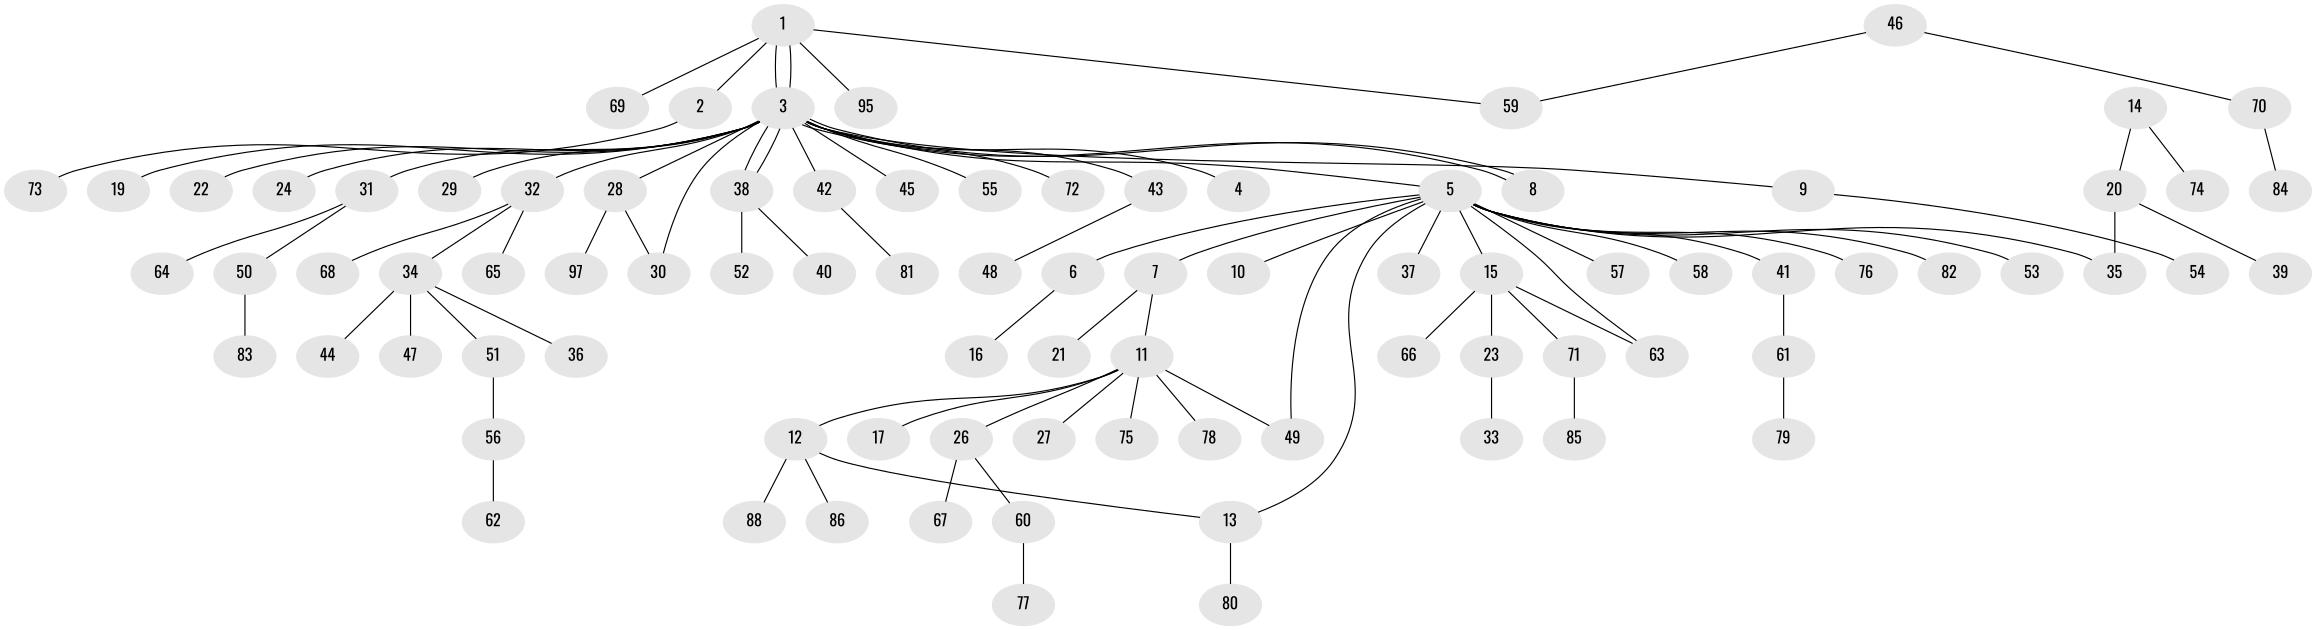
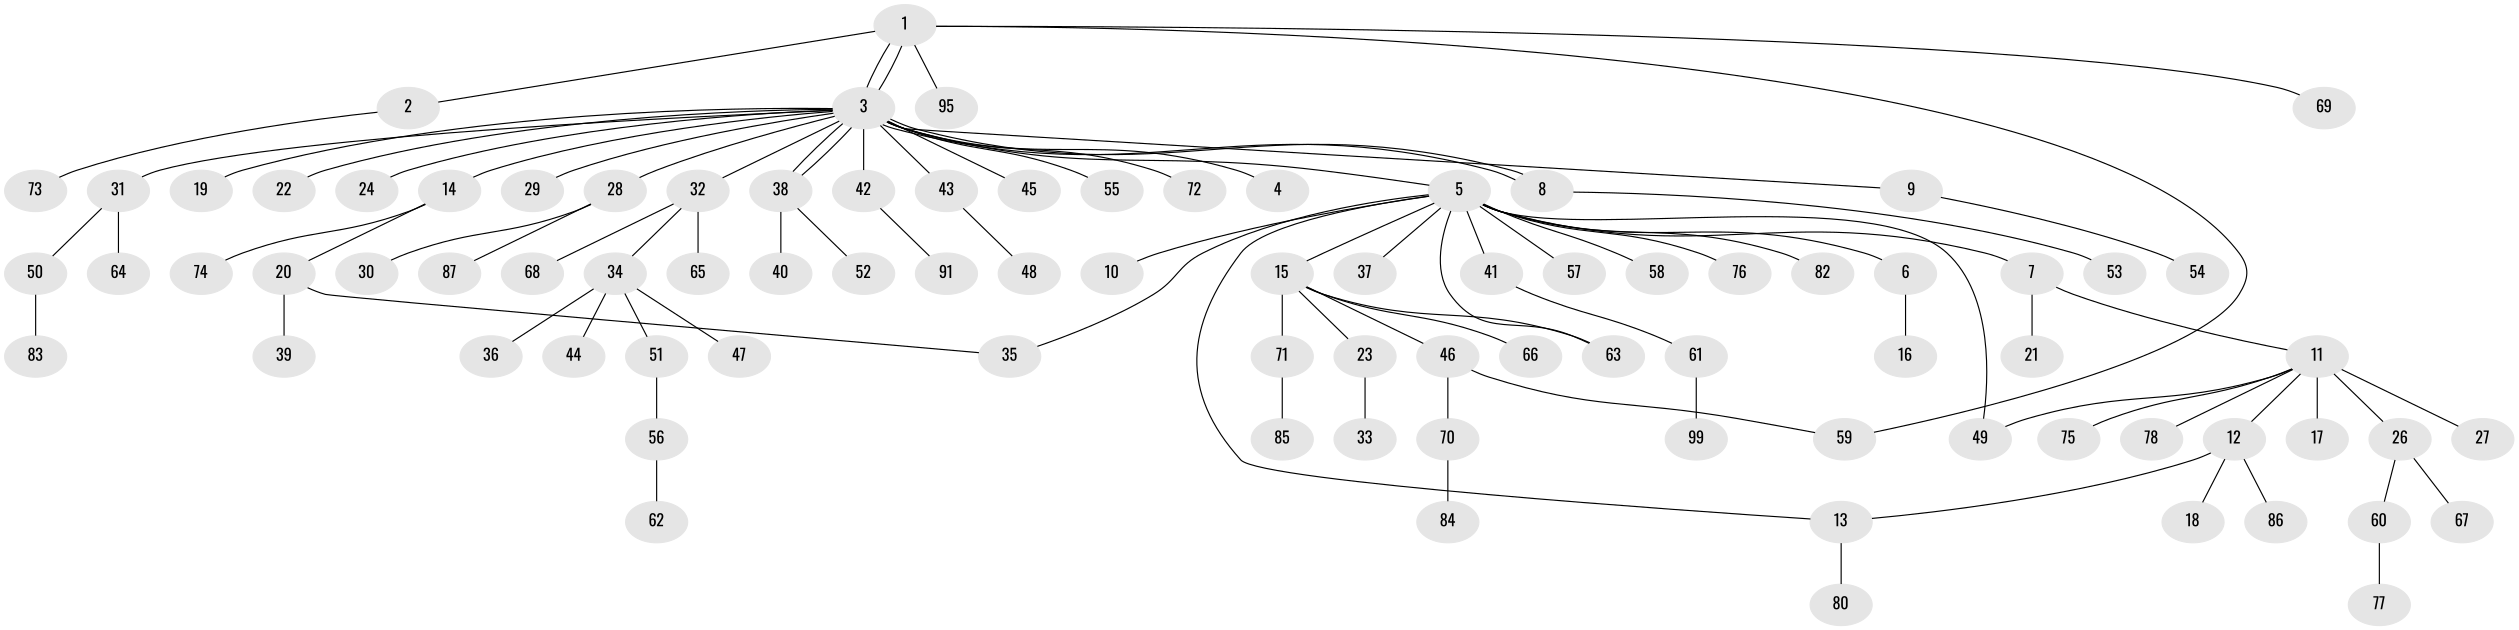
  graph {
    fontname=Oswald
    node [color=gray90 fontname=Oswald style=filled]
    edge [fontname=Oswald]
    1
    2
    3
    n4 [label=95]
    59
    69
    73
    4
    5
    8
    9
    14
    19
    22
    24
    28
    29
    31
    32
    38
    42
    43
    45
    55
    72
    6
    7
    10
    13
    15
    35
    37
    41
    49
    57
    58
    63
    76
    82
    53
    54
    20
    74
    30
-   87 [label=97]
+   87
    50
    64
    34
    65
    68
    40
    52
-   81
+   81 [label=91]
    48
    16
    11
    21
    80
    23
    46
    66
    71
    61
    12
    17
    26
    27
    75
    78
-   18 [label=88]
+   18
    86
    60
    67
    39
    33
    70
    85
    77
    83
    36
    44
    47
    51
    56
-   79
+   79 [label=99]
    84
    62
    1 -- 2
    1 -- 3
    1 -- 3
    1 -- n4
    1 -- 59
    1 -- 69
    2 -- 73
    3 -- 4
    3 -- 5
    3 -- 8
    3 -- 8
    3 -- 9
-   3 -- 30
+   3 -- 14
    3 -- 19
    3 -- 22
    3 -- 24
    3 -- 28
    3 -- 29
    3 -- 31
    3 -- 32
    3 -- 38
    3 -- 38
    3 -- 42
    3 -- 43
    3 -- 45
    3 -- 55
    3 -- 72
    5 -- 6
    5 -- 7
    5 -- 10
    5 -- 13
    5 -- 15
    5 -- 35
    5 -- 37
    5 -- 41
    5 -- 49
    5 -- 57
    5 -- 58
    5 -- 63
    5 -- 76
    5 -- 82
-   5 -- 53
+   8 -- 53
    9 -- 54
    14 -- 20
    14 -- 74
    28 -- 30
    28 -- 87
    31 -- 50
    31 -- 64
    32 -- 34
    32 -- 65
    32 -- 68
    38 -- 40
    38 -- 52
    42 -- 81
    43 -- 48
    6 -- 16
    7 -- 11
    7 -- 21
    13 -- 80
    15 -- 63
    15 -- 23
+   15 -- 46
    15 -- 66
    15 -- 71
    41 -- 61
    20 -- 35
    20 -- 39
    50 -- 83
    34 -- 36
    34 -- 44
    34 -- 47
    34 -- 51
    11 -- 49
    11 -- 12
    11 -- 17
    11 -- 26
    11 -- 27
    11 -- 75
    11 -- 78
    23 -- 33
    46 -- 59
    46 -- 70
    71 -- 85
    61 -- 79
    12 -- 13
    12 -- 18
    12 -- 86
    26 -- 60
    26 -- 67
    60 -- 77
    70 -- 84
    51 -- 56
    56 -- 62
  }
